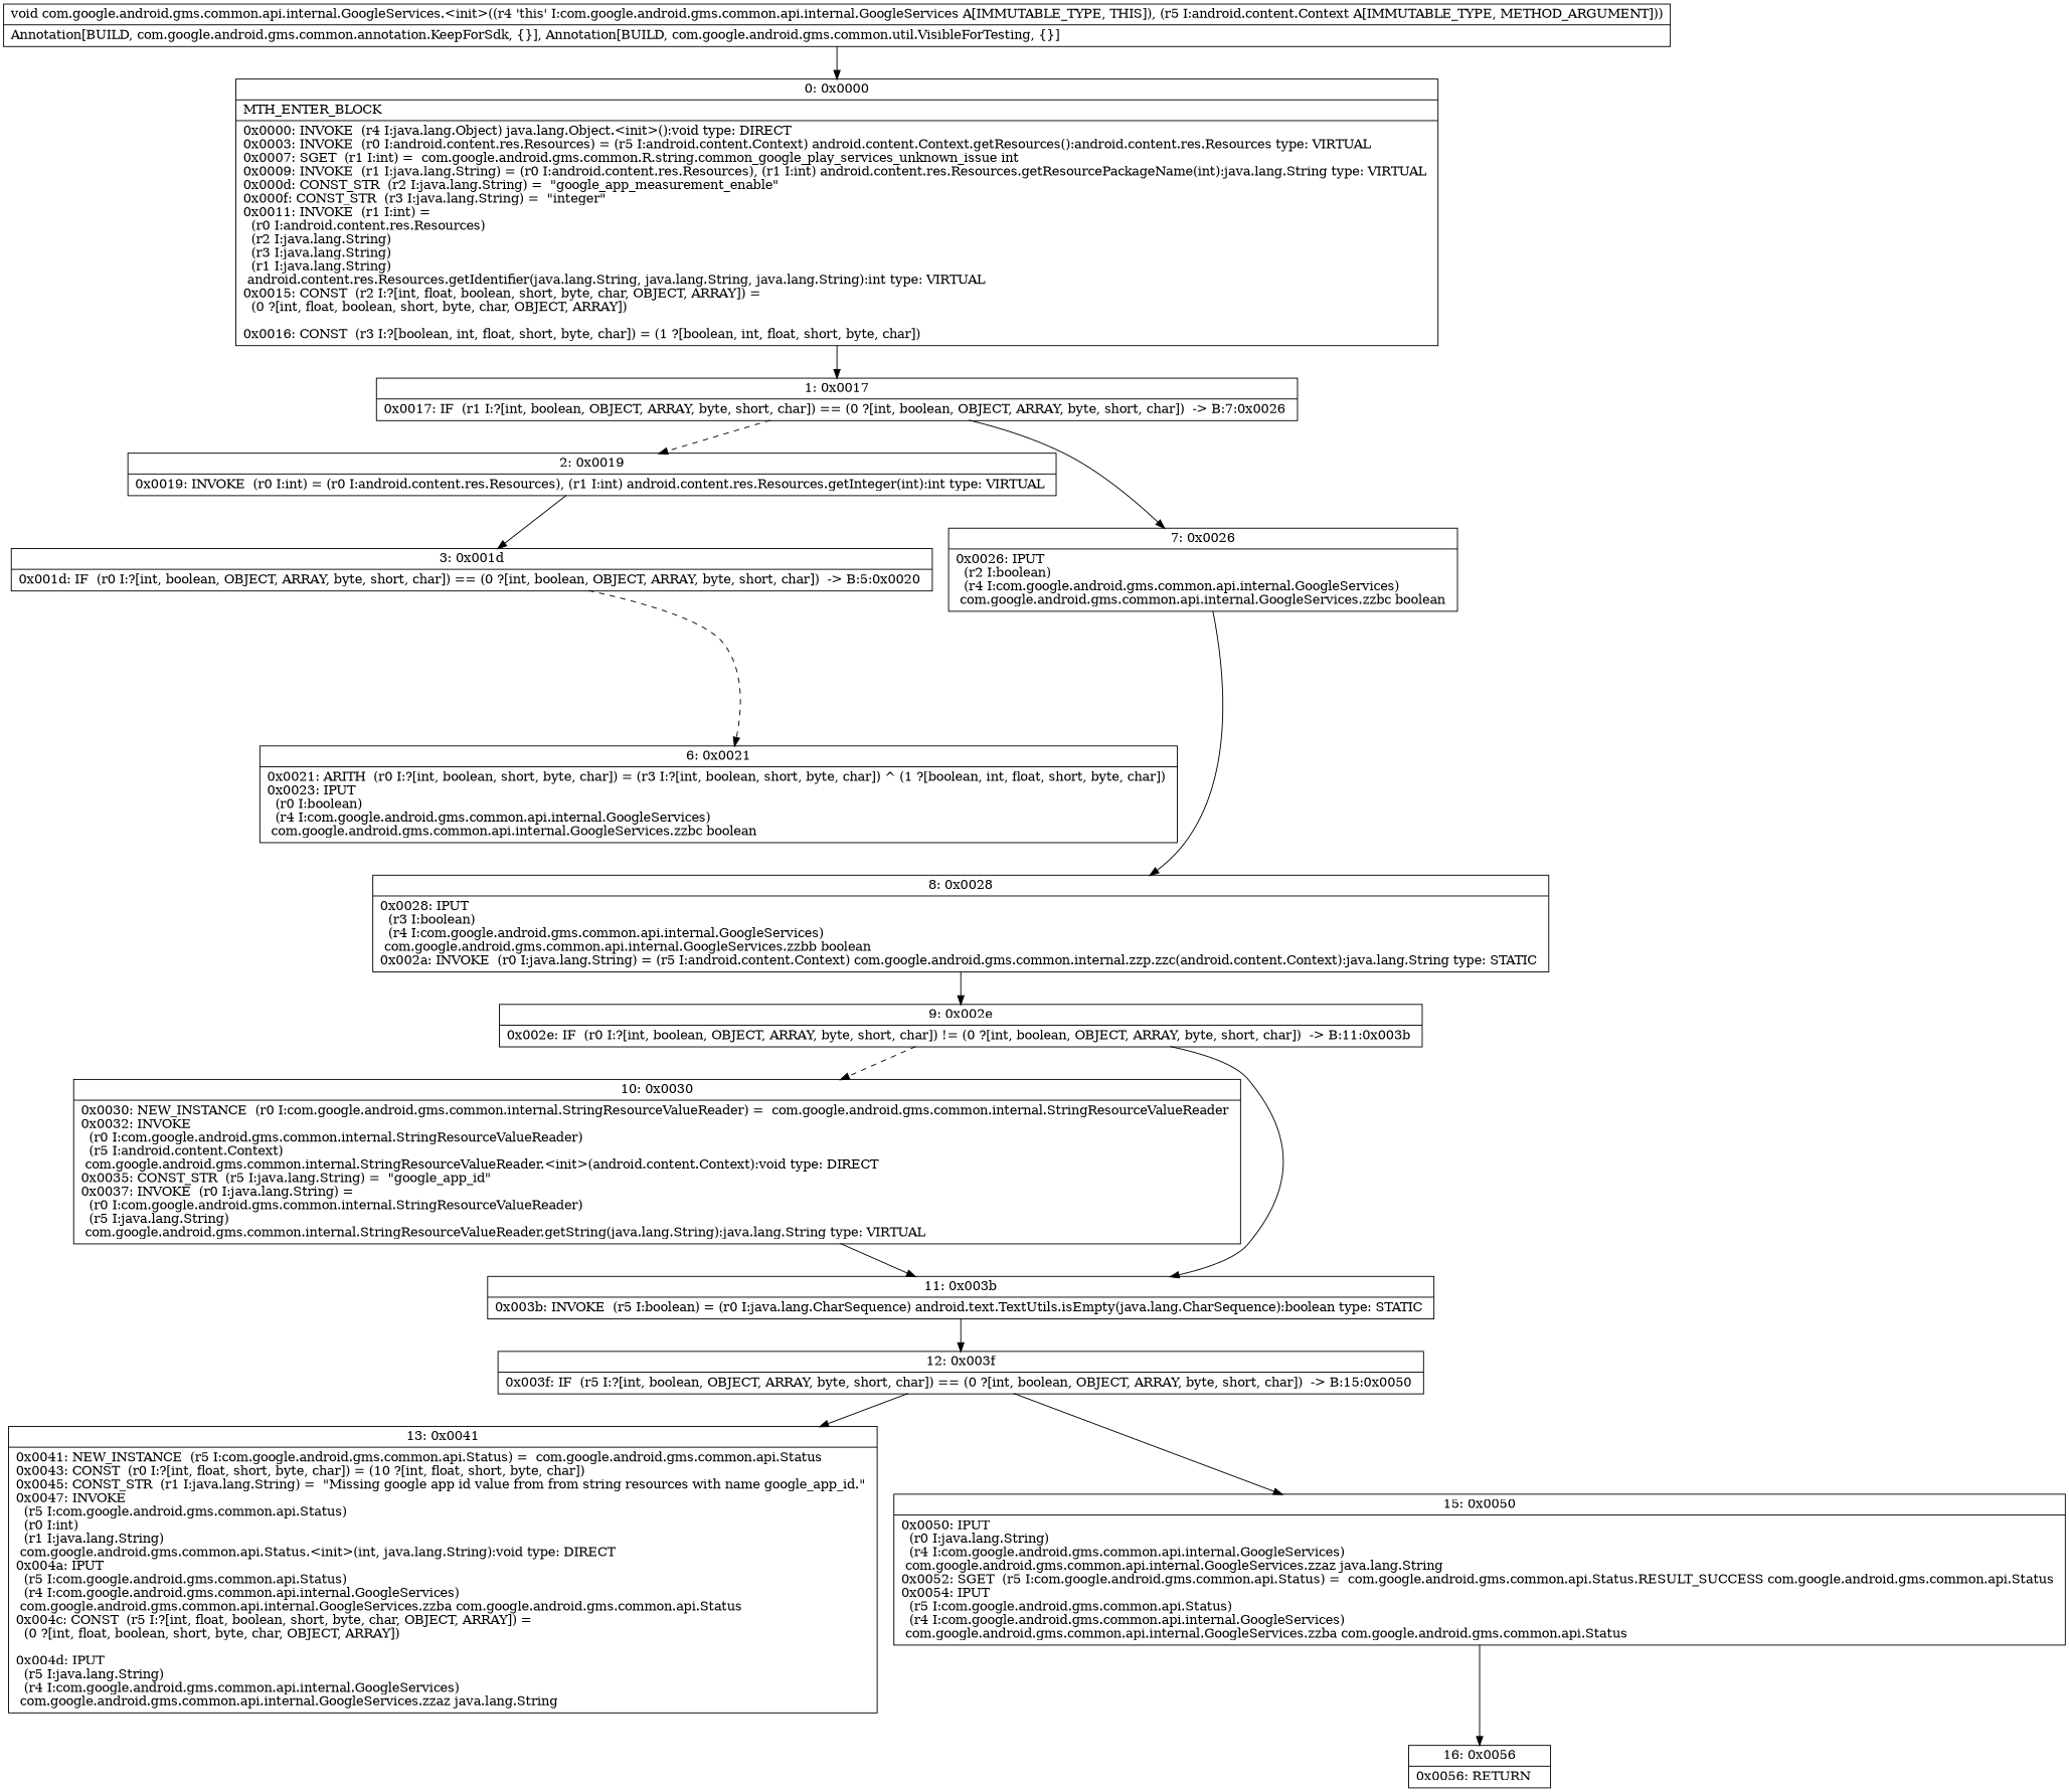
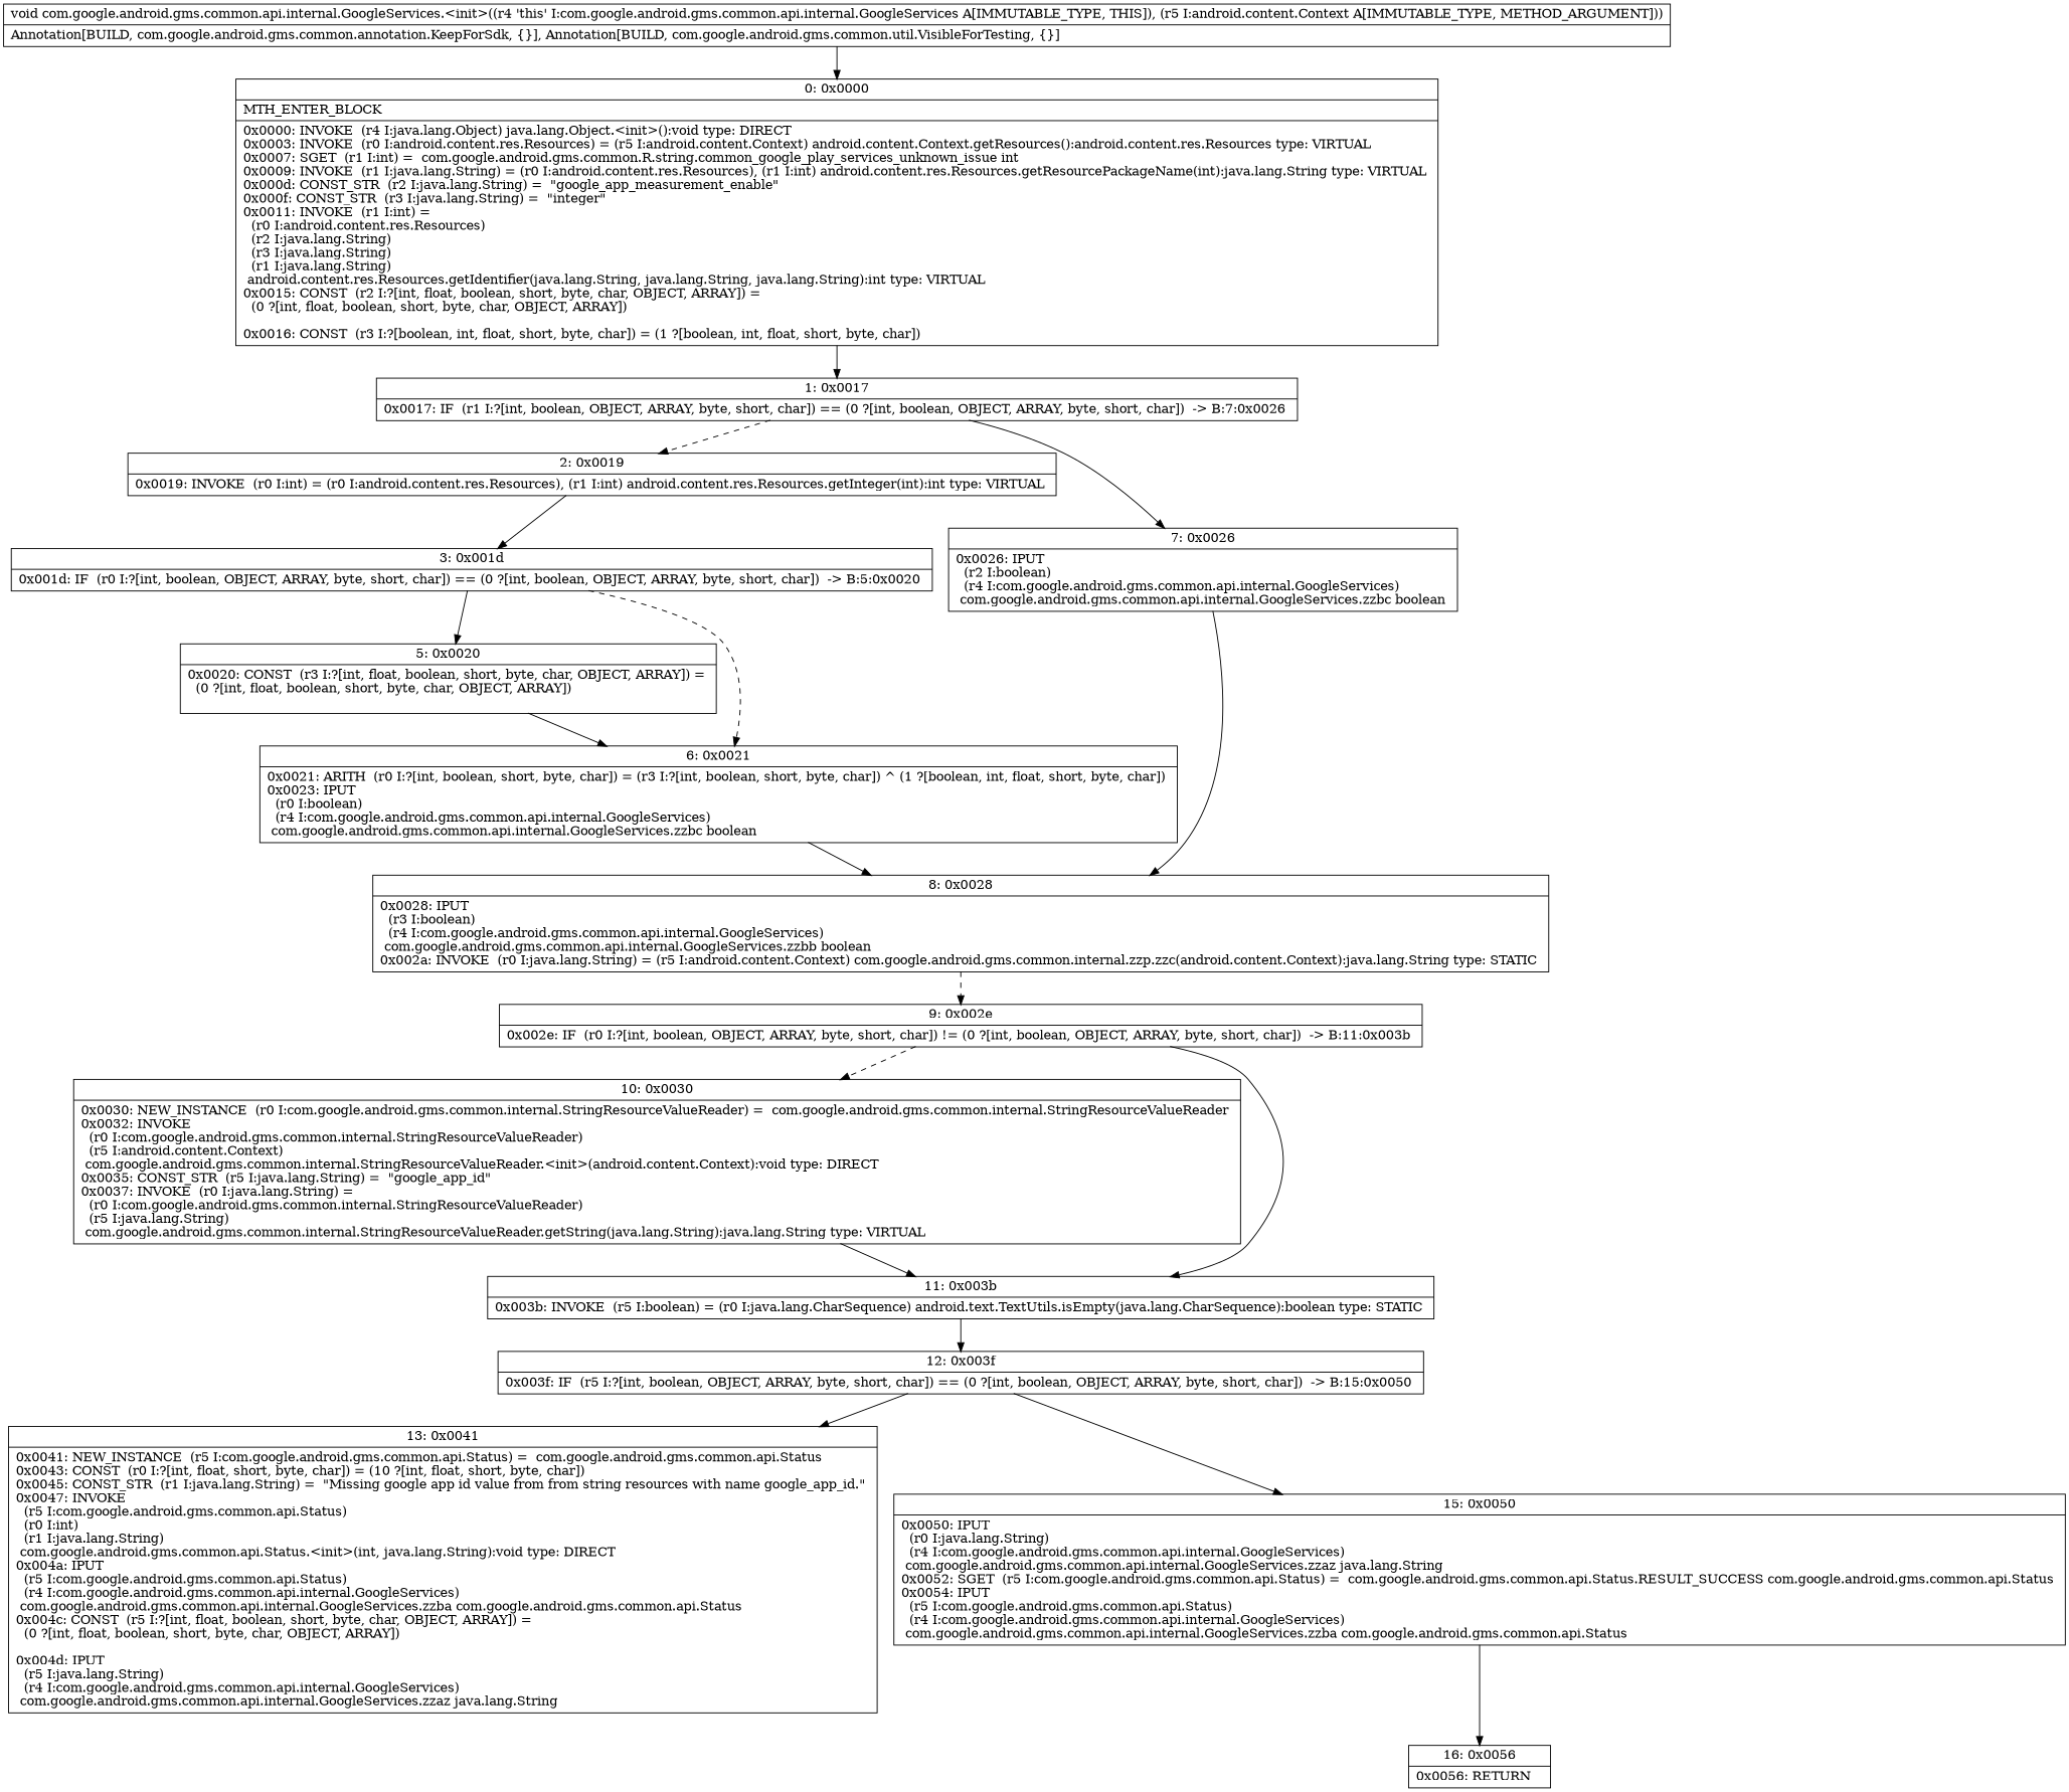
  digraph {
    node [shape=record]
    n1 [label="{0\:\ 0x0000|MTH_ENTER_BLOCK\l|0x0000: INVOKE  (r4 I:java.lang.Object) java.lang.Object.\<init\>():void type: DIRECT \l0x0003: INVOKE  (r0 I:android.content.res.Resources) = (r5 I:android.content.Context) android.content.Context.getResources():android.content.res.Resources type: VIRTUAL \l0x0007: SGET  (r1 I:int) =  com.google.android.gms.common.R.string.common_google_play_services_unknown_issue int \l0x0009: INVOKE  (r1 I:java.lang.String) = (r0 I:android.content.res.Resources), (r1 I:int) android.content.res.Resources.getResourcePackageName(int):java.lang.String type: VIRTUAL \l0x000d: CONST_STR  (r2 I:java.lang.String) =  \"google_app_measurement_enable\" \l0x000f: CONST_STR  (r3 I:java.lang.String) =  \"integer\" \l0x0011: INVOKE  (r1 I:int) = \l  (r0 I:android.content.res.Resources)\l  (r2 I:java.lang.String)\l  (r3 I:java.lang.String)\l  (r1 I:java.lang.String)\l android.content.res.Resources.getIdentifier(java.lang.String, java.lang.String, java.lang.String):int type: VIRTUAL \l0x0015: CONST  (r2 I:?[int, float, boolean, short, byte, char, OBJECT, ARRAY]) = \l  (0 ?[int, float, boolean, short, byte, char, OBJECT, ARRAY])\l \l0x0016: CONST  (r3 I:?[boolean, int, float, short, byte, char]) = (1 ?[boolean, int, float, short, byte, char]) \l}"]
    n2 [label="{1\:\ 0x0017|0x0017: IF  (r1 I:?[int, boolean, OBJECT, ARRAY, byte, short, char]) == (0 ?[int, boolean, OBJECT, ARRAY, byte, short, char])  \-\> B:7:0x0026 \l}"]
    n3 [label="{2\:\ 0x0019|0x0019: INVOKE  (r0 I:int) = (r0 I:android.content.res.Resources), (r1 I:int) android.content.res.Resources.getInteger(int):int type: VIRTUAL \l}"]
    n4 [label="{7\:\ 0x0026|0x0026: IPUT  \l  (r2 I:boolean)\l  (r4 I:com.google.android.gms.common.api.internal.GoogleServices)\l com.google.android.gms.common.api.internal.GoogleServices.zzbc boolean \l}"]
    n5 [label="{3\:\ 0x001d|0x001d: IF  (r0 I:?[int, boolean, OBJECT, ARRAY, byte, short, char]) == (0 ?[int, boolean, OBJECT, ARRAY, byte, short, char])  \-\> B:5:0x0020 \l}"]
    n6 [label="{8\:\ 0x0028|0x0028: IPUT  \l  (r3 I:boolean)\l  (r4 I:com.google.android.gms.common.api.internal.GoogleServices)\l com.google.android.gms.common.api.internal.GoogleServices.zzbb boolean \l0x002a: INVOKE  (r0 I:java.lang.String) = (r5 I:android.content.Context) com.google.android.gms.common.internal.zzp.zzc(android.content.Context):java.lang.String type: STATIC \l}"]
+   n7 [label="{5\:\ 0x0020|0x0020: CONST  (r3 I:?[int, float, boolean, short, byte, char, OBJECT, ARRAY]) = \l  (0 ?[int, float, boolean, short, byte, char, OBJECT, ARRAY])\l \l}"]
    n8 [label="{6\:\ 0x0021|0x0021: ARITH  (r0 I:?[int, boolean, short, byte, char]) = (r3 I:?[int, boolean, short, byte, char]) ^ (1 ?[boolean, int, float, short, byte, char]) \l0x0023: IPUT  \l  (r0 I:boolean)\l  (r4 I:com.google.android.gms.common.api.internal.GoogleServices)\l com.google.android.gms.common.api.internal.GoogleServices.zzbc boolean \l}"]
    n9 [label="{9\:\ 0x002e|0x002e: IF  (r0 I:?[int, boolean, OBJECT, ARRAY, byte, short, char]) != (0 ?[int, boolean, OBJECT, ARRAY, byte, short, char])  \-\> B:11:0x003b \l}"]
    n10 [label="{10\:\ 0x0030|0x0030: NEW_INSTANCE  (r0 I:com.google.android.gms.common.internal.StringResourceValueReader) =  com.google.android.gms.common.internal.StringResourceValueReader \l0x0032: INVOKE  \l  (r0 I:com.google.android.gms.common.internal.StringResourceValueReader)\l  (r5 I:android.content.Context)\l com.google.android.gms.common.internal.StringResourceValueReader.\<init\>(android.content.Context):void type: DIRECT \l0x0035: CONST_STR  (r5 I:java.lang.String) =  \"google_app_id\" \l0x0037: INVOKE  (r0 I:java.lang.String) = \l  (r0 I:com.google.android.gms.common.internal.StringResourceValueReader)\l  (r5 I:java.lang.String)\l com.google.android.gms.common.internal.StringResourceValueReader.getString(java.lang.String):java.lang.String type: VIRTUAL \l}"]
    n11 [label="{11\:\ 0x003b|0x003b: INVOKE  (r5 I:boolean) = (r0 I:java.lang.CharSequence) android.text.TextUtils.isEmpty(java.lang.CharSequence):boolean type: STATIC \l}"]
    n12 [label="{12\:\ 0x003f|0x003f: IF  (r5 I:?[int, boolean, OBJECT, ARRAY, byte, short, char]) == (0 ?[int, boolean, OBJECT, ARRAY, byte, short, char])  \-\> B:15:0x0050 \l}"]
    n13 [label="{13\:\ 0x0041|0x0041: NEW_INSTANCE  (r5 I:com.google.android.gms.common.api.Status) =  com.google.android.gms.common.api.Status \l0x0043: CONST  (r0 I:?[int, float, short, byte, char]) = (10 ?[int, float, short, byte, char]) \l0x0045: CONST_STR  (r1 I:java.lang.String) =  \"Missing google app id value from from string resources with name google_app_id.\" \l0x0047: INVOKE  \l  (r5 I:com.google.android.gms.common.api.Status)\l  (r0 I:int)\l  (r1 I:java.lang.String)\l com.google.android.gms.common.api.Status.\<init\>(int, java.lang.String):void type: DIRECT \l0x004a: IPUT  \l  (r5 I:com.google.android.gms.common.api.Status)\l  (r4 I:com.google.android.gms.common.api.internal.GoogleServices)\l com.google.android.gms.common.api.internal.GoogleServices.zzba com.google.android.gms.common.api.Status \l0x004c: CONST  (r5 I:?[int, float, boolean, short, byte, char, OBJECT, ARRAY]) = \l  (0 ?[int, float, boolean, short, byte, char, OBJECT, ARRAY])\l \l0x004d: IPUT  \l  (r5 I:java.lang.String)\l  (r4 I:com.google.android.gms.common.api.internal.GoogleServices)\l com.google.android.gms.common.api.internal.GoogleServices.zzaz java.lang.String \l}"]
    n14 [label="{15\:\ 0x0050|0x0050: IPUT  \l  (r0 I:java.lang.String)\l  (r4 I:com.google.android.gms.common.api.internal.GoogleServices)\l com.google.android.gms.common.api.internal.GoogleServices.zzaz java.lang.String \l0x0052: SGET  (r5 I:com.google.android.gms.common.api.Status) =  com.google.android.gms.common.api.Status.RESULT_SUCCESS com.google.android.gms.common.api.Status \l0x0054: IPUT  \l  (r5 I:com.google.android.gms.common.api.Status)\l  (r4 I:com.google.android.gms.common.api.internal.GoogleServices)\l com.google.android.gms.common.api.internal.GoogleServices.zzba com.google.android.gms.common.api.Status \l}"]
    n15 [label="{16\:\ 0x0056|0x0056: RETURN   \l}"]
    n16 [label="{void com.google.android.gms.common.api.internal.GoogleServices.\<init\>((r4 'this' I:com.google.android.gms.common.api.internal.GoogleServices A[IMMUTABLE_TYPE, THIS]), (r5 I:android.content.Context A[IMMUTABLE_TYPE, METHOD_ARGUMENT]))  | Annotation[BUILD, com.google.android.gms.common.annotation.KeepForSdk, \{\}], Annotation[BUILD, com.google.android.gms.common.util.VisibleForTesting, \{\}]\l}"]
    n1 -> n2
    n2 -> n3 [style=dashed]
    n2 -> n4
    n3 -> n5
    n4 -> n6
+   n5 -> n7
    n5 -> n8 [style=dashed]
-   n6 -> n9
+   n6 -> n9 [style=dashed]
+   n7 -> n8
+   n8 -> n6
    n9 -> n10 [style=dashed]
    n9 -> n11
    n10 -> n11
    n11 -> n12
    n12 -> n13 [style=solid]
    n12 -> n14
    n14 -> n15
    n16 -> n1
  }
